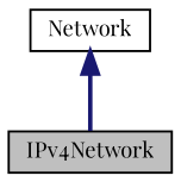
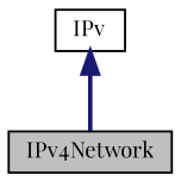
  digraph {
    fontname="Playfair Display"
    node [color=black fontname="Playfair Display" fontsize=10 shape=record style=filled]
    n1 [fillcolor=grey75 fontcolor=black height=0.2 label=IPv4Network width=0.4]
-   n2 [fillcolor=white height=0.2 label=Network width=0.4]
+   n2 [fillcolor=white height=0.2 label=IPv width=0.4]
    n2 -> n1 [color=midnightblue dir=back fontname="Playfair Display" fontsize=10 labelfontname=Helvetica labelfontsize=10 style=bold]
  }
